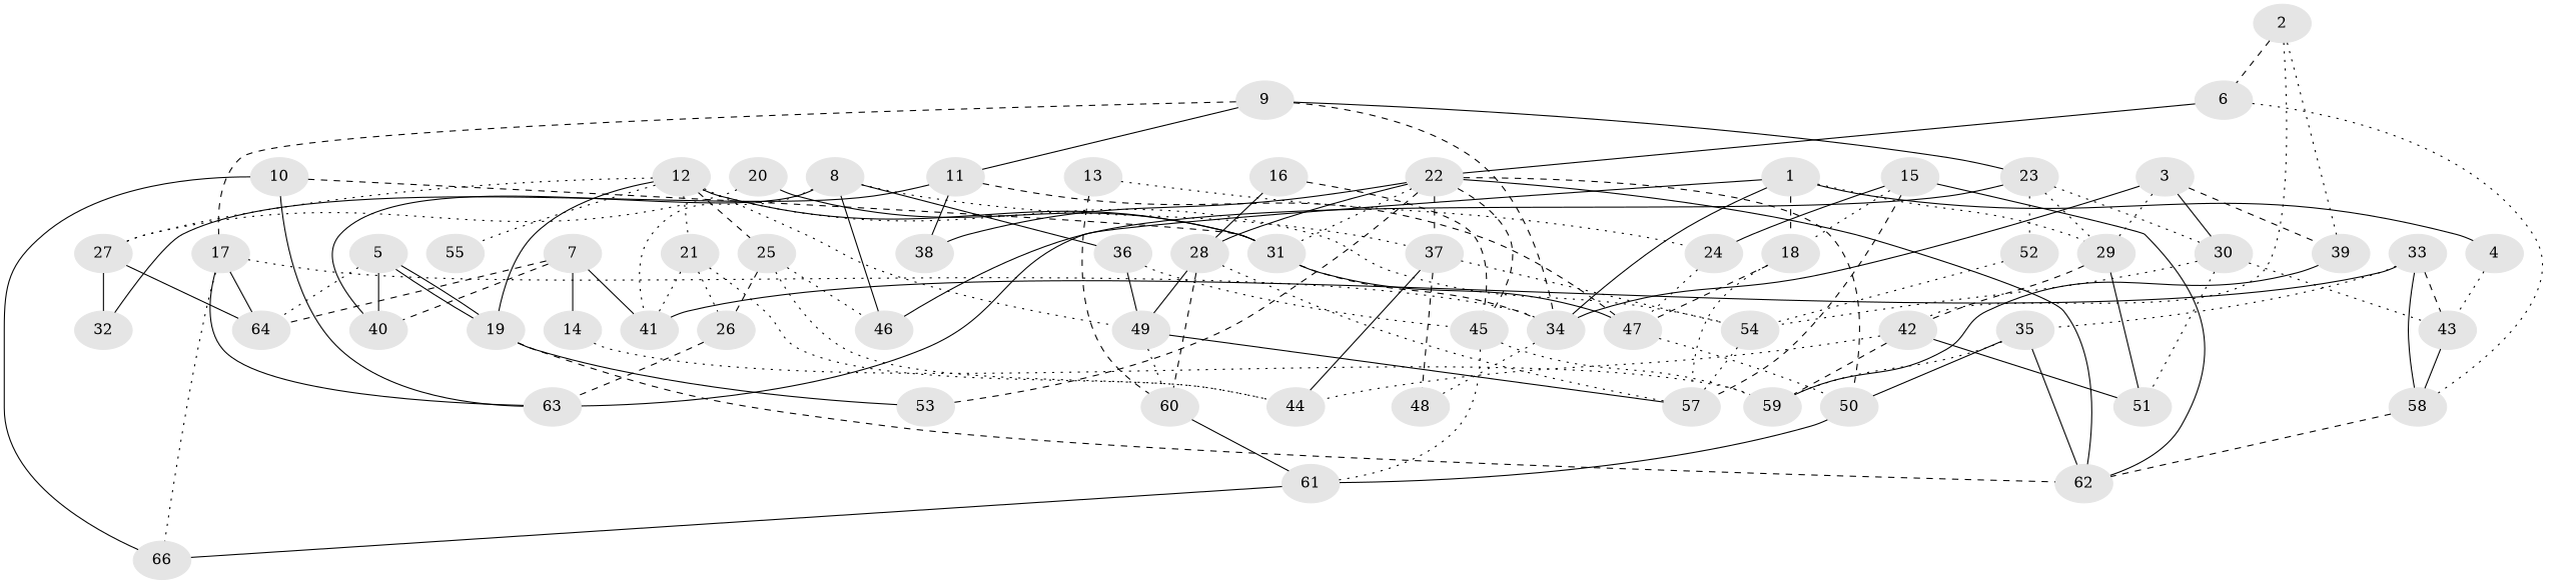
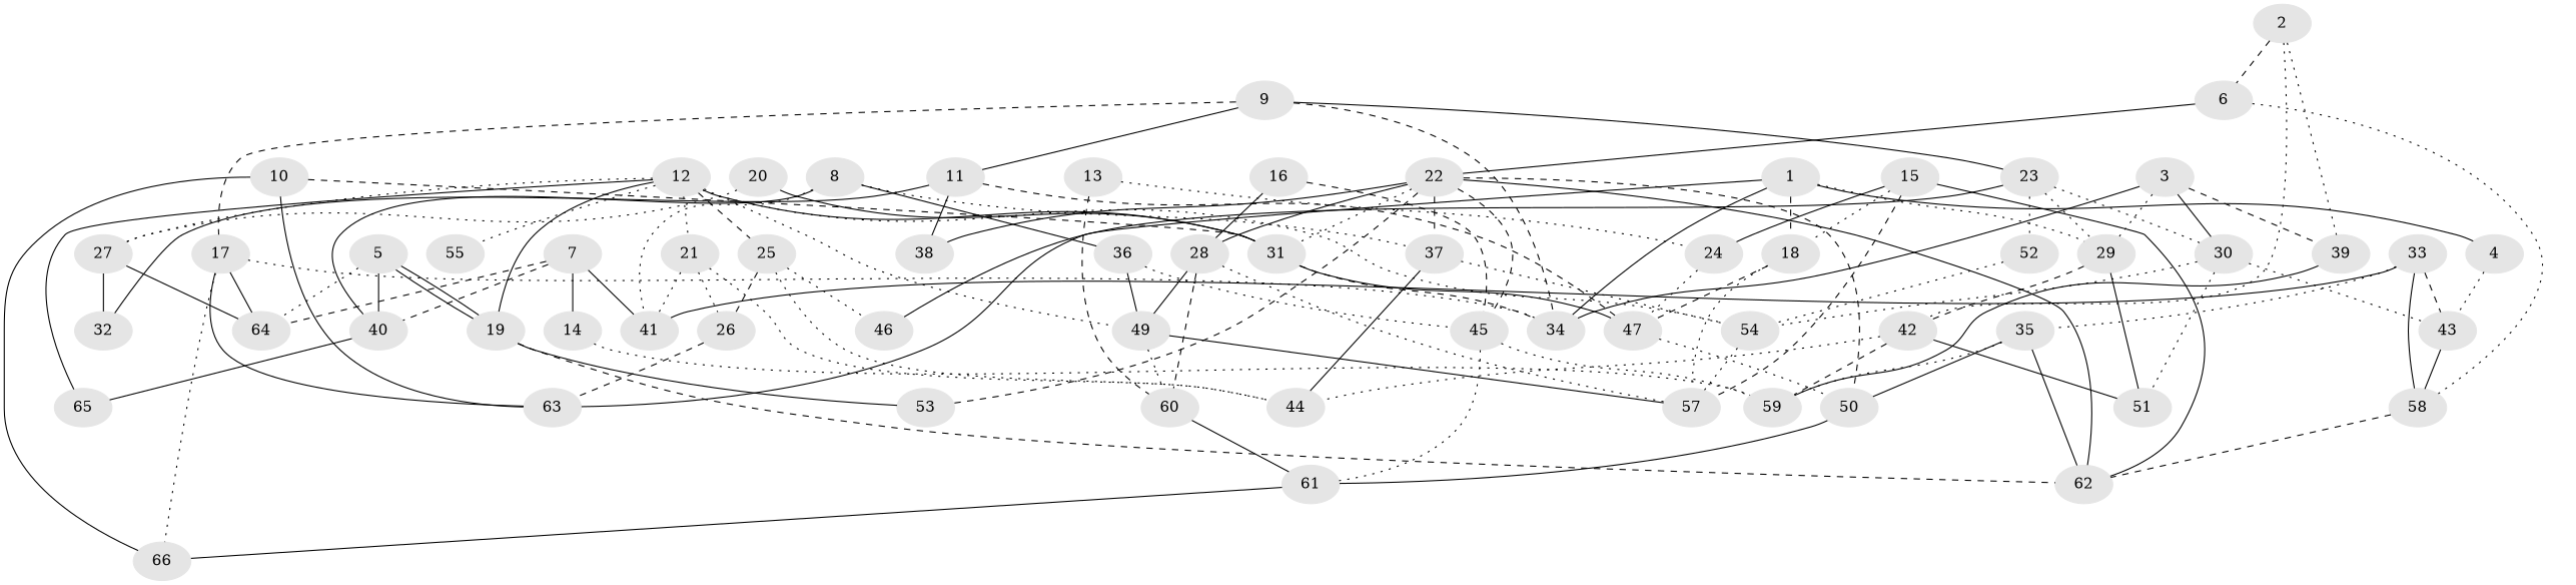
  graph {
    node [color=gray90 style=filled]
    edge [style=solid]
    1
    4
    18
    29
    34
    63
    43
    47
    57
    42
    51
-   48
    2
    6
    39
    22
    58
    59
    44
    3
    30
    54
    5
    19
    40
    64
    62
    53
+   65
    37
    31
    38
    28
    45
    50
    7
    14
    41
    8
    36
    46
    49
    9
    11
    17
    23
    32
    66
    52
    60
    61
    10
    12
    21
    25
    27
    55
    26
    13
    24
    15
    16
    20
    33
    35
    1 -- 4
    1 -- 18 [style=dashed]
    1 -- 29 [style=dotted]
    1 -- 34
    1 -- 63
    4 -- 43 [style=dotted]
    18 -- 47 [style=dashed]
    18 -- 57 [style=dotted]
    29 -- 42 [style=dashed]
    29 -- 51
-   34 -- 48 [style=dotted]
    43 -- 58
    47 -- 50 [style=dotted]
    42 -- 51
    42 -- 59 [style=dashed]
    42 -- 44 [style=dotted]
    2 -- 42 [style=dotted]
    2 -- 6 [style=dashed]
    2 -- 39 [style=dotted]
    6 -- 22
    6 -- 58 [style=dotted]
    39 -- 59
    22 -- 62
    22 -- 53 [style=dashed]
    22 -- 37 [style=dashed]
    22 -- 31 [style=dotted]
    22 -- 38
    22 -- 28
    22 -- 45 [style=dashed]
    22 -- 50 [style=dashed]
    58 -- 62 [style=dashed]
    3 -- 29 [style=dotted]
    3 -- 34
    3 -- 39 [style=dashed]
    3 -- 30
    30 -- 43 [style=dotted]
    30 -- 51 [style=dotted]
    30 -- 54 [style=dotted]
    54 -- 57 [style=dotted]
    5 -- 19
    5 -- 19
    5 -- 40
    5 -- 64 [style=dotted]
    19 -- 62 [style=dashed]
    19 -- 53
-   37 -- 48 [style=dashed]
+   40 -- 65
    37 -- 44
    37 -- 54 [style=dotted]
    31 -- 34 [style=dashed]
    31 -- 47
    28 -- 57 [style=dotted]
    28 -- 49
    28 -- 60 [style=dashed]
    45 -- 59 [style=dotted]
    45 -- 61 [style=dotted]
    50 -- 61
    7 -- 40 [style=dashed]
    7 -- 64 [style=dashed]
    7 -- 14
    7 -- 41
    14 -- 59 [style=dotted]
    8 -- 40
    8 -- 37 [style=dotted]
    8 -- 41 [style=dotted]
    8 -- 36
-   8 -- 46
    36 -- 45 [style=dotted]
    36 -- 49
    49 -- 57
    49 -- 60 [style=dotted]
    9 -- 34 [style=dashed]
    9 -- 11
    9 -- 17 [style=dashed]
    9 -- 23
    11 -- 47 [style=dashed]
    11 -- 38
    11 -- 32
    17 -- 34 [style=dotted]
    17 -- 63
    17 -- 64
    17 -- 66 [style=dotted]
    23 -- 29 [style=dotted]
    23 -- 30 [style=dotted]
    23 -- 46
    23 -- 52 [style=dotted]
    52 -- 54 [style=dotted]
    60 -- 61
    61 -- 66
    10 -- 63
    10 -- 31 [style=dashed]
    10 -- 66
    12 -- 54 [style=dotted]
    12 -- 19
+   12 -- 65
    12 -- 31
    12 -- 49 [style=dotted]
    12 -- 21 [style=dotted]
    12 -- 25 [style=dashed]
    12 -- 27 [style=dotted]
    12 -- 55 [style=dotted]
    21 -- 44 [style=dotted]
    21 -- 41 [style=dotted]
    21 -- 26 [style=dotted]
    25 -- 44 [style=dotted]
    25 -- 46 [style=dotted]
    25 -- 26 [style=dashed]
    27 -- 64
    27 -- 32
    26 -- 63 [style=dashed]
    13 -- 60 [style=dashed]
    13 -- 24 [style=dotted]
    24 -- 47 [style=dotted]
    15 -- 18 [style=dotted]
    15 -- 57 [style=dashed]
    15 -- 62
    15 -- 24
    16 -- 28
    16 -- 45 [style=dashed]
    20 -- 31
    20 -- 27 [style=dotted]
    33 -- 43 [style=dashed]
    33 -- 58
    33 -- 41
    33 -- 35 [style=dotted]
    35 -- 59 [style=dotted]
    35 -- 62
    35 -- 50
  }
